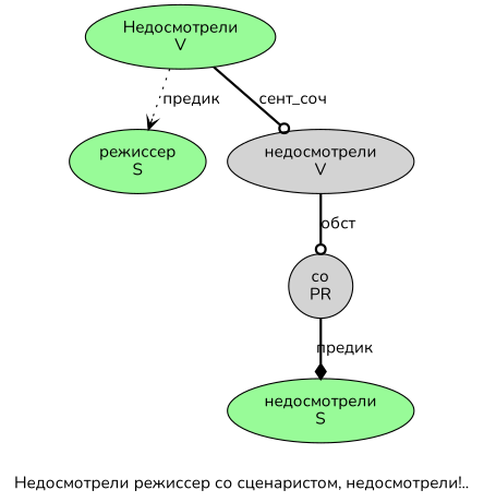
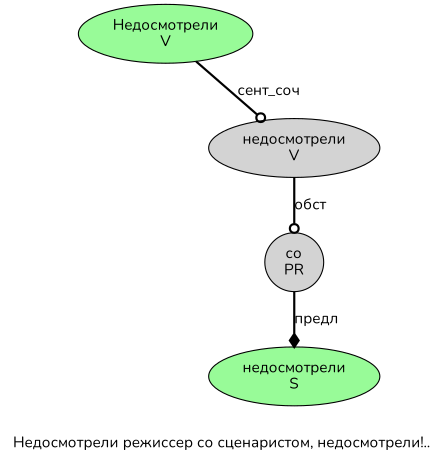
  digraph {
    fontname=Nunito
    label="Недосмотрели режиссер со сценаристом, недосмотрели!.."
    node [fillcolor=palegreen fontname=Nunito penwidth=1 shape=ellipse style=filled]
    edge [arrowhead=odot fontname=Nunito style=bold]
    n1 [label="Недосмотрели\nV"]
-   n2 [label="режиссер\nS"]
    n3 [fillcolor=lightgrey label="недосмотрели\nV"]
    n4 [fillcolor=lightgrey label="со\nPR"]
    n5 [label="недосмотрели\nS"]
-   n1 -> n2 [arrowhead=vee label="предик" style=dotted]
    n1 -> n3 [label="сент_соч"]
    n3 -> n4 [label="обст"]
-   n4 -> n5 [arrowhead=diamond label="предик"]
+   n4 -> n5 [arrowhead=diamond label="предл"]
  }
